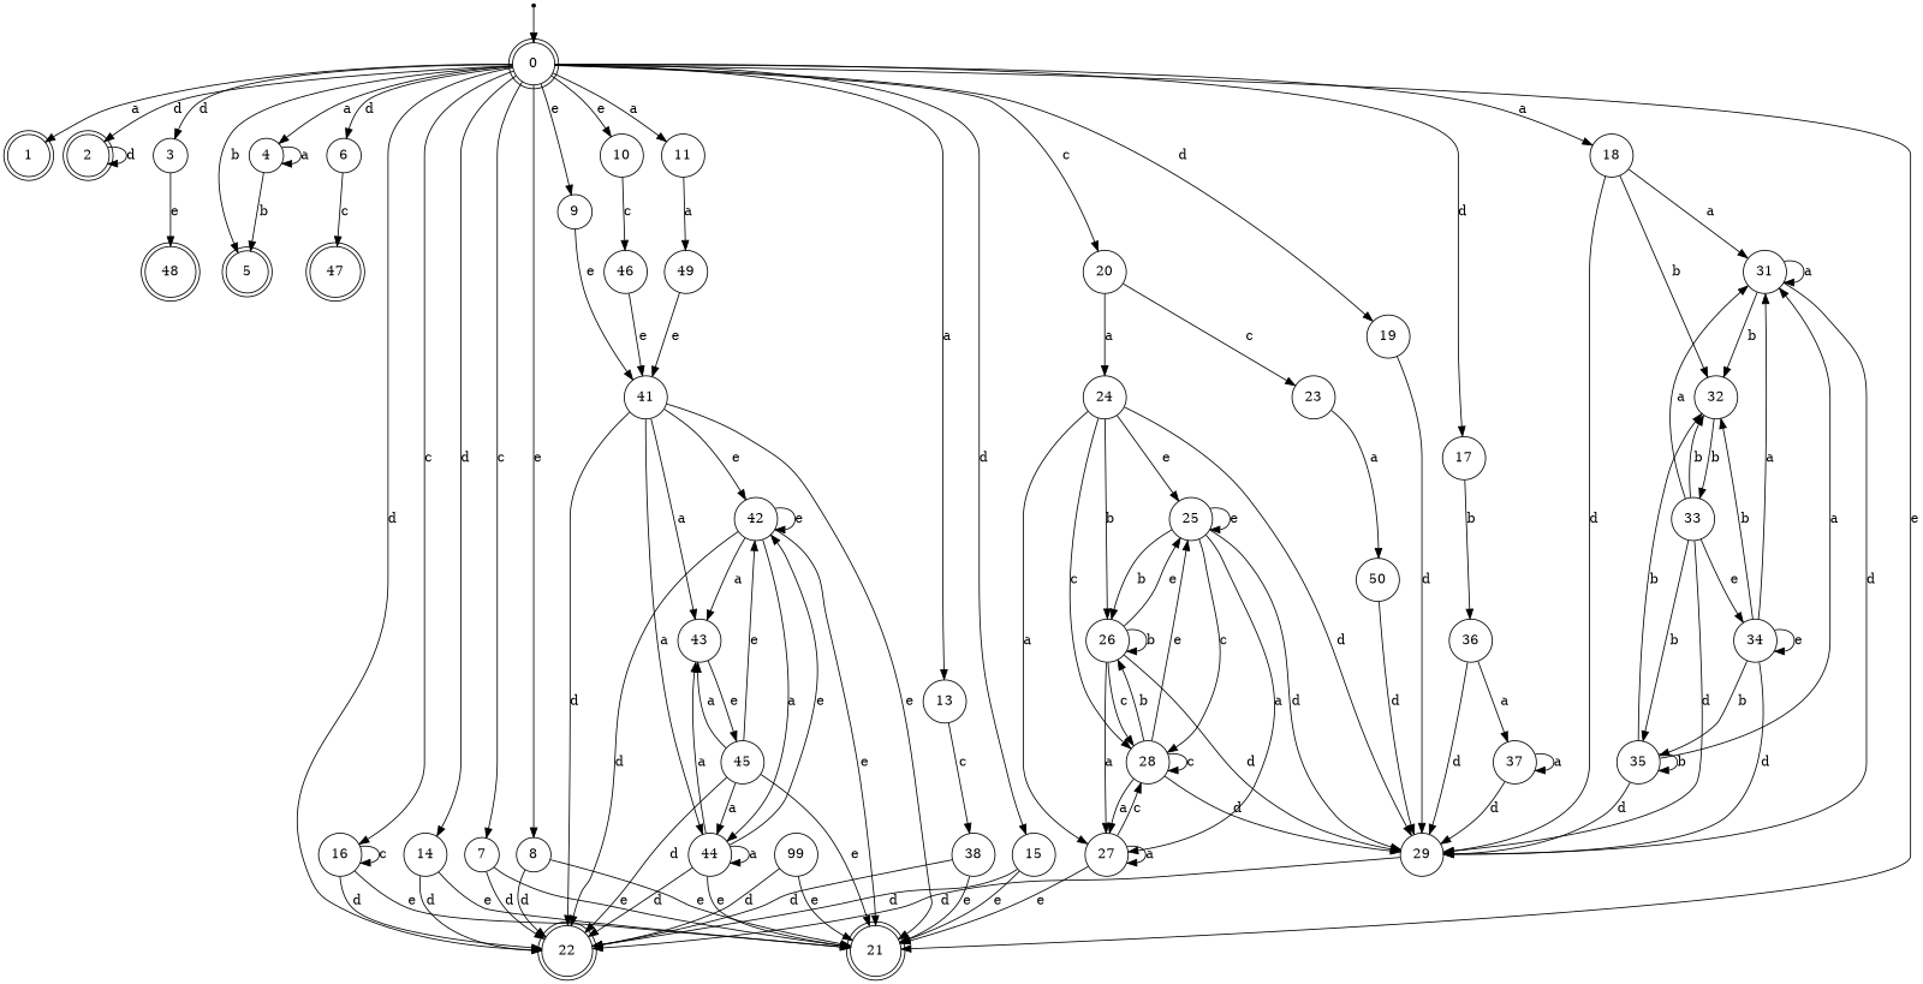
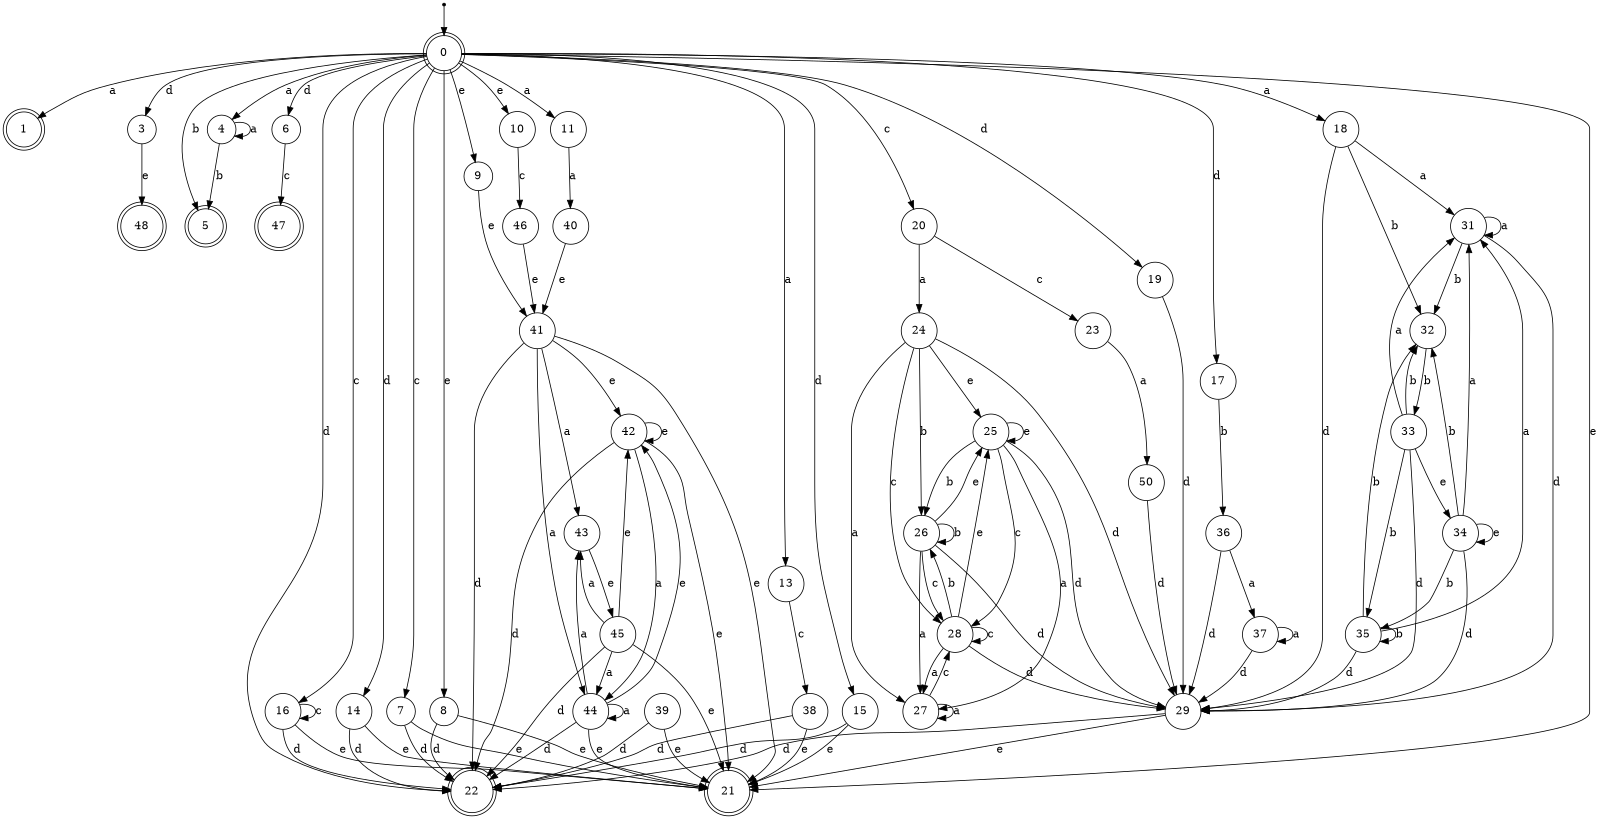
  digraph {
    rankdir=TB
    node [shape=circle]
    dummy0 [shape=point]
    0 [shape=doublecircle]
    1 [shape=doublecircle]
-   2 [shape=doublecircle]
    3
    4
    5 [shape=doublecircle]
    6
    7
    8
    9
    10
    11
    13
    14
    15
    16
    17
    18
    19
    20
    21 [shape=doublecircle]
    22 [shape=doublecircle]
    48 [shape=doublecircle]
    47 [shape=doublecircle]
    41
    46
-   40 [label=49]
+   40
    38
    36
    29
    31
    32
    23
    24
    42
    43
    44
-   39 [label=99]
+   39
    37
    33
    n42 [label=50]
    25
    26
    27
    28
    34
    35
    45
    dummy0 -> 0
    0 -> 1 [label=a]
-   0 -> 2 [label=d]
    0 -> 3 [label=d]
    0 -> 4 [label=a]
    0 -> 5 [label=b]
    0 -> 6 [label=d]
    0 -> 7 [label=c]
    0 -> 8 [label=e]
    0 -> 9 [label=e]
    0 -> 10 [label=e]
    0 -> 11 [label=a]
    0 -> 13 [label=a]
    0 -> 14 [label=d]
    0 -> 15 [label=d]
    0 -> 16 [label=c]
    0 -> 17 [label=d]
    0 -> 18 [label=a]
    0 -> 19 [label=d]
    0 -> 20 [label=c]
    0 -> 21 [label=e]
    0 -> 22 [label=d]
-   2 -> 2 [label=d]
    3 -> 48 [label=e]
    4 -> 4 [label=a]
    4 -> 5 [label=b]
    6 -> 47 [label=c]
    7 -> 21 [label=e]
    7 -> 22 [label=d]
    8 -> 21 [label=e]
    8 -> 22 [label=d]
    9 -> 41 [label=e]
    10 -> 46 [label=c]
    11 -> 40 [label=a]
    13 -> 38 [label=c]
    14 -> 21 [label=e]
    14 -> 22 [label=d]
    15 -> 21 [label=e]
    15 -> 22 [label=d]
    16 -> 16 [label=c]
    16 -> 21 [label=e]
    16 -> 22 [label=d]
    17 -> 36 [label=b]
    18 -> 29 [label=d]
    18 -> 31 [label=a]
    18 -> 32 [label=b]
    19 -> 29 [label=d]
    20 -> 23 [label=c]
    20 -> 24 [label=a]
    41 -> 21 [label=e]
    41 -> 22 [label=d]
    41 -> 42 [label=e]
    41 -> 43 [label=a]
    41 -> 44 [label=a]
    46 -> 41 [label=e]
    40 -> 41 [label=e]
    38 -> 21 [label=e]
    38 -> 22 [label=d]
    36 -> 29 [label=d]
    36 -> 37 [label=a]
-   27 -> 21 [label=e]
+   29 -> 21 [label=e]
    29 -> 22 [label=d]
    31 -> 29 [label=d]
    31 -> 31 [label=a]
    31 -> 32 [label=b]
    32 -> 33 [label=b]
    23 -> n42 [label=a]
    24 -> 29 [label=d]
    24 -> 25 [label=e]
    24 -> 26 [label=b]
    24 -> 27 [label=a]
    24 -> 28 [label=c]
    42 -> 21 [label=e]
    42 -> 22 [label=d]
    42 -> 42 [label=e]
-   42 -> 43 [label=a]
    42 -> 44 [label=a]
    43 -> 45 [label=e]
    44 -> 21 [label=e]
    44 -> 22 [label=d]
    44 -> 42 [label=e]
    44 -> 43 [label=a]
    44 -> 44 [label=a]
    39 -> 21 [label=e]
    39 -> 22 [label=d]
    37 -> 29 [label=d]
    37 -> 37 [label=a]
    33 -> 29 [label=d]
    33 -> 31 [label=a]
    33 -> 32 [label=b]
    33 -> 34 [label=e]
    33 -> 35 [label=b]
    n42 -> 29 [label=d]
    25 -> 29 [label=d]
    25 -> 25 [label=e]
    25 -> 26 [label=b]
    25 -> 27 [label=a]
    25 -> 28 [label=c]
    26 -> 29 [label=d]
    26 -> 25 [label=e]
    26 -> 26 [label=b]
    26 -> 27 [label=a]
    26 -> 28 [label=c]
    27 -> 27 [label=a]
    27 -> 28 [label=c]
    28 -> 29 [label=d]
    28 -> 25 [label=e]
    28 -> 26 [label=b]
    28 -> 27 [label=a]
    28 -> 28 [label=c]
    34 -> 29 [label=d]
    34 -> 31 [label=a]
    34 -> 32 [label=b]
    34 -> 34 [label=e]
    34 -> 35 [label=b]
    35 -> 29 [label=d]
    35 -> 31 [label=a]
    35 -> 32 [label=b]
    35 -> 35 [label=b]
    45 -> 21 [label=e]
    45 -> 22 [label=d]
    45 -> 42 [label=e]
    45 -> 43 [label=a]
    45 -> 44 [label=a]
  }
